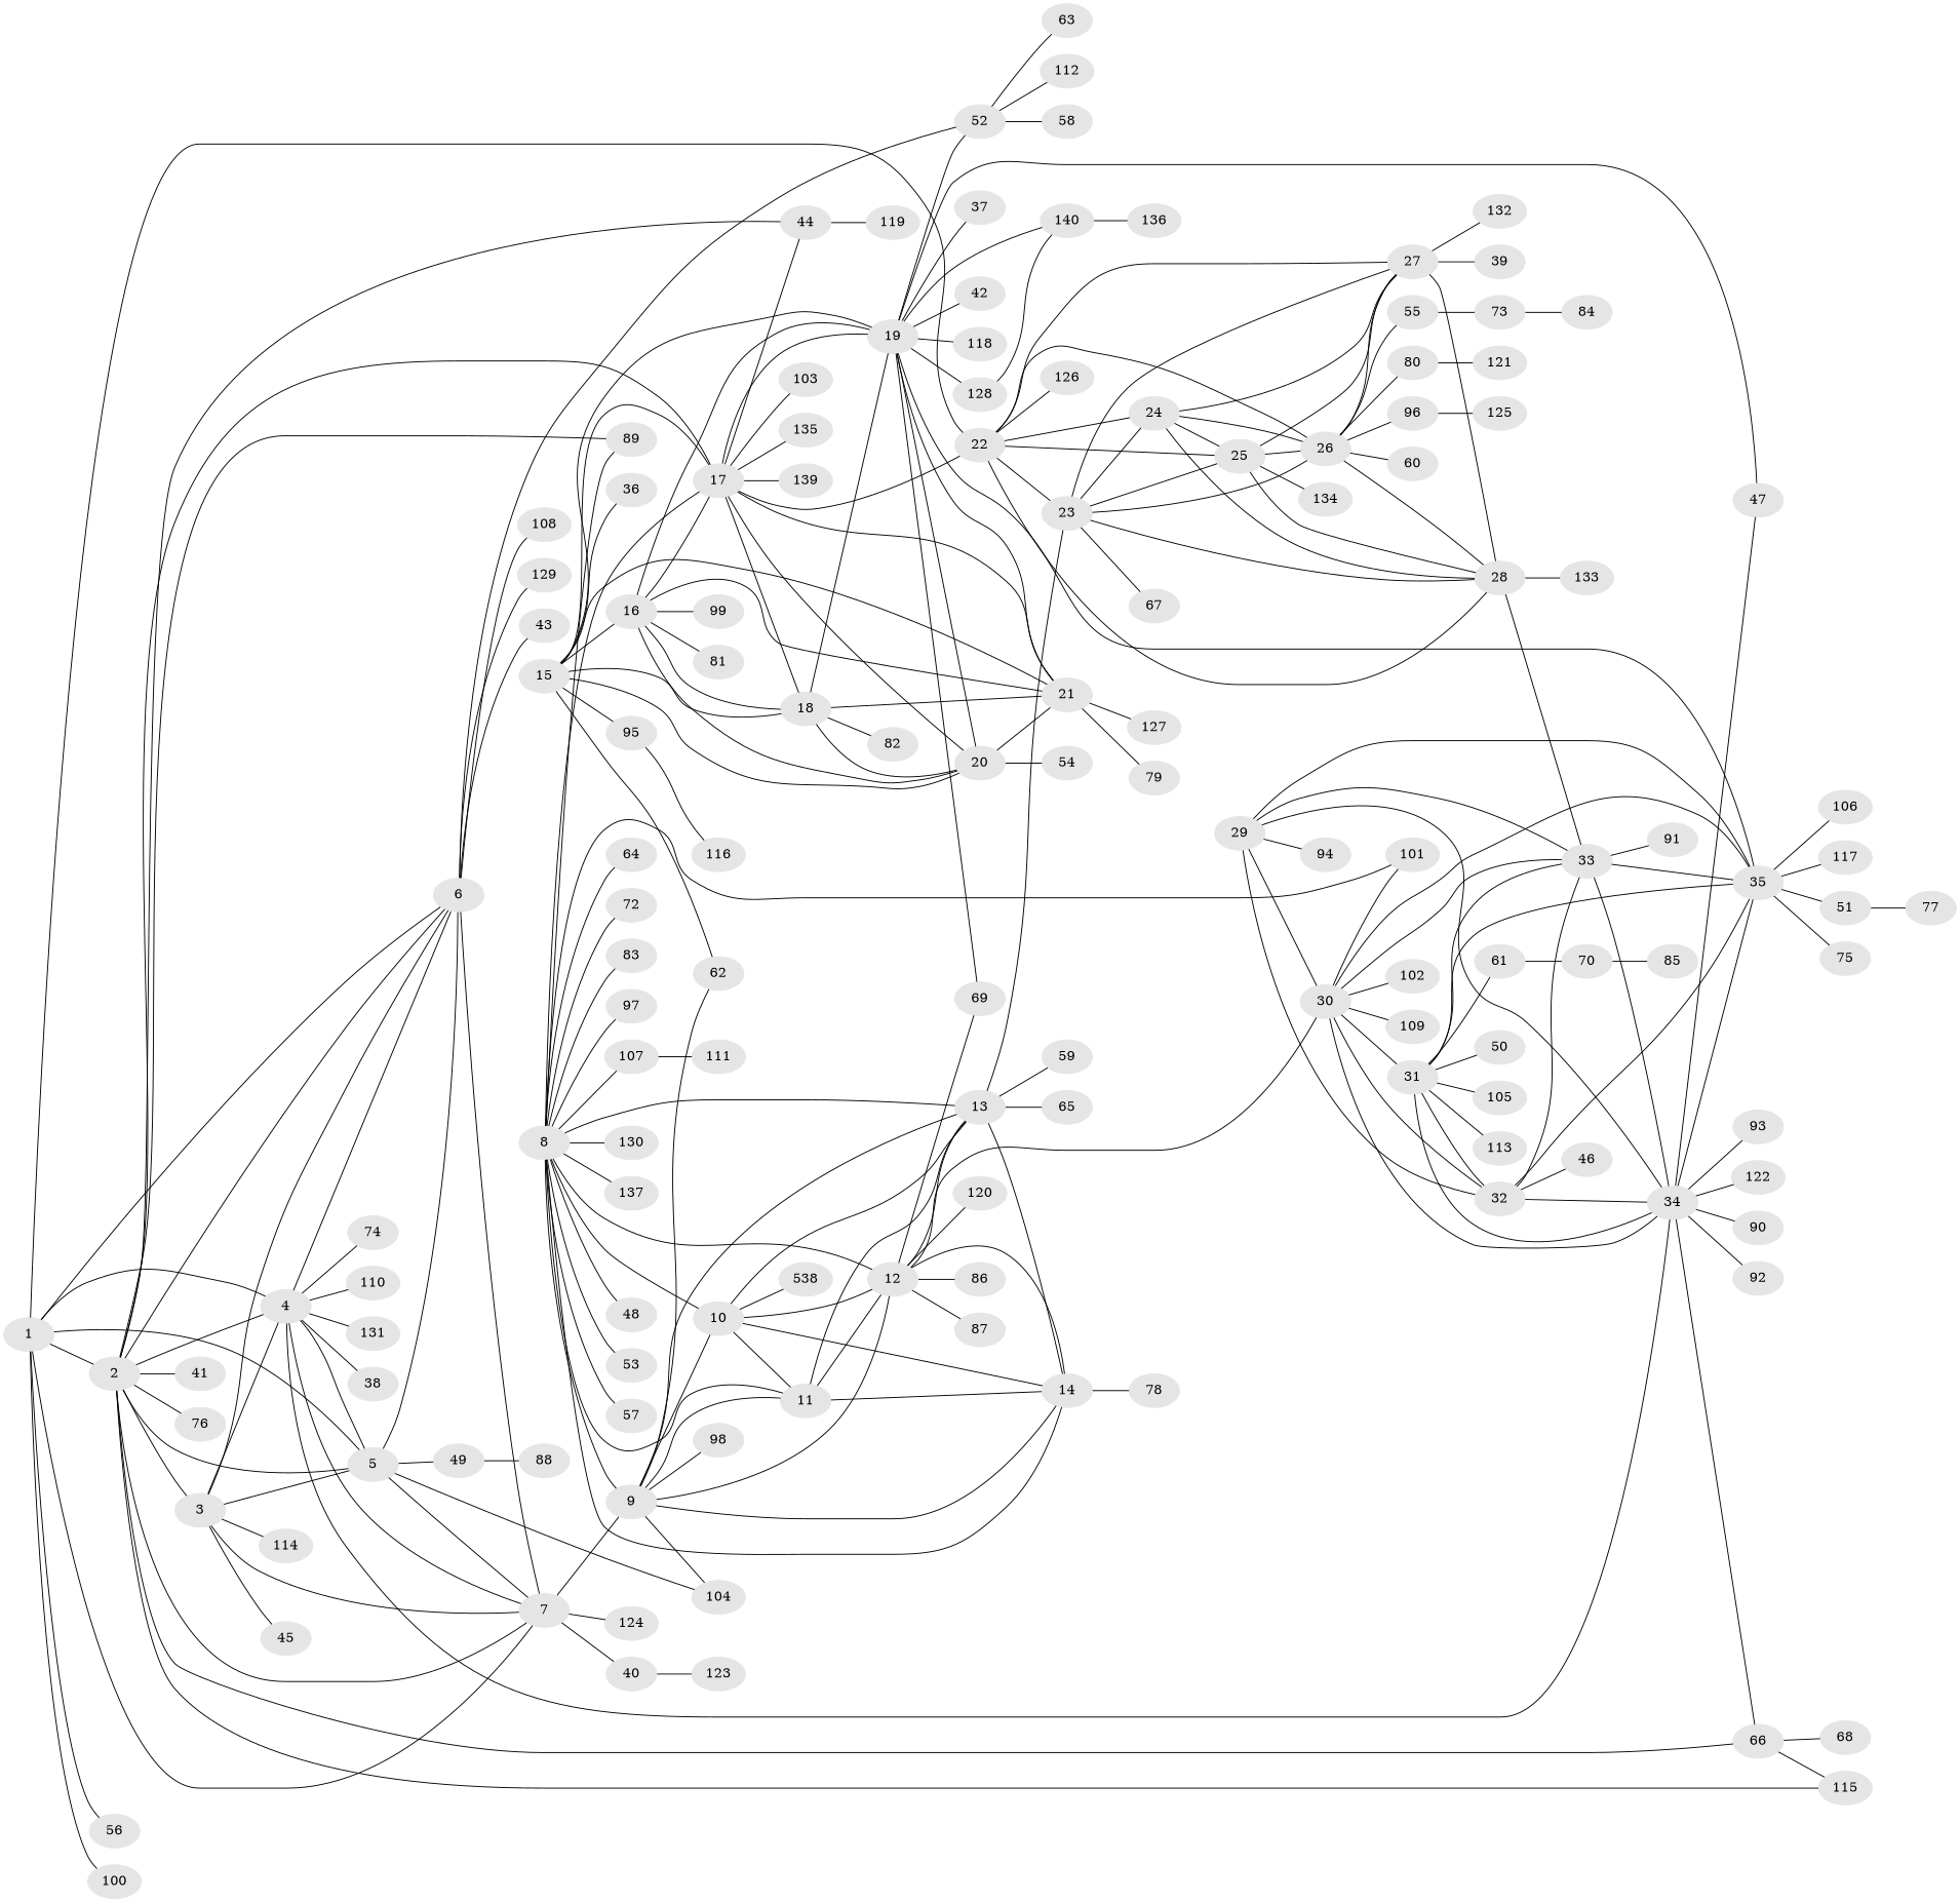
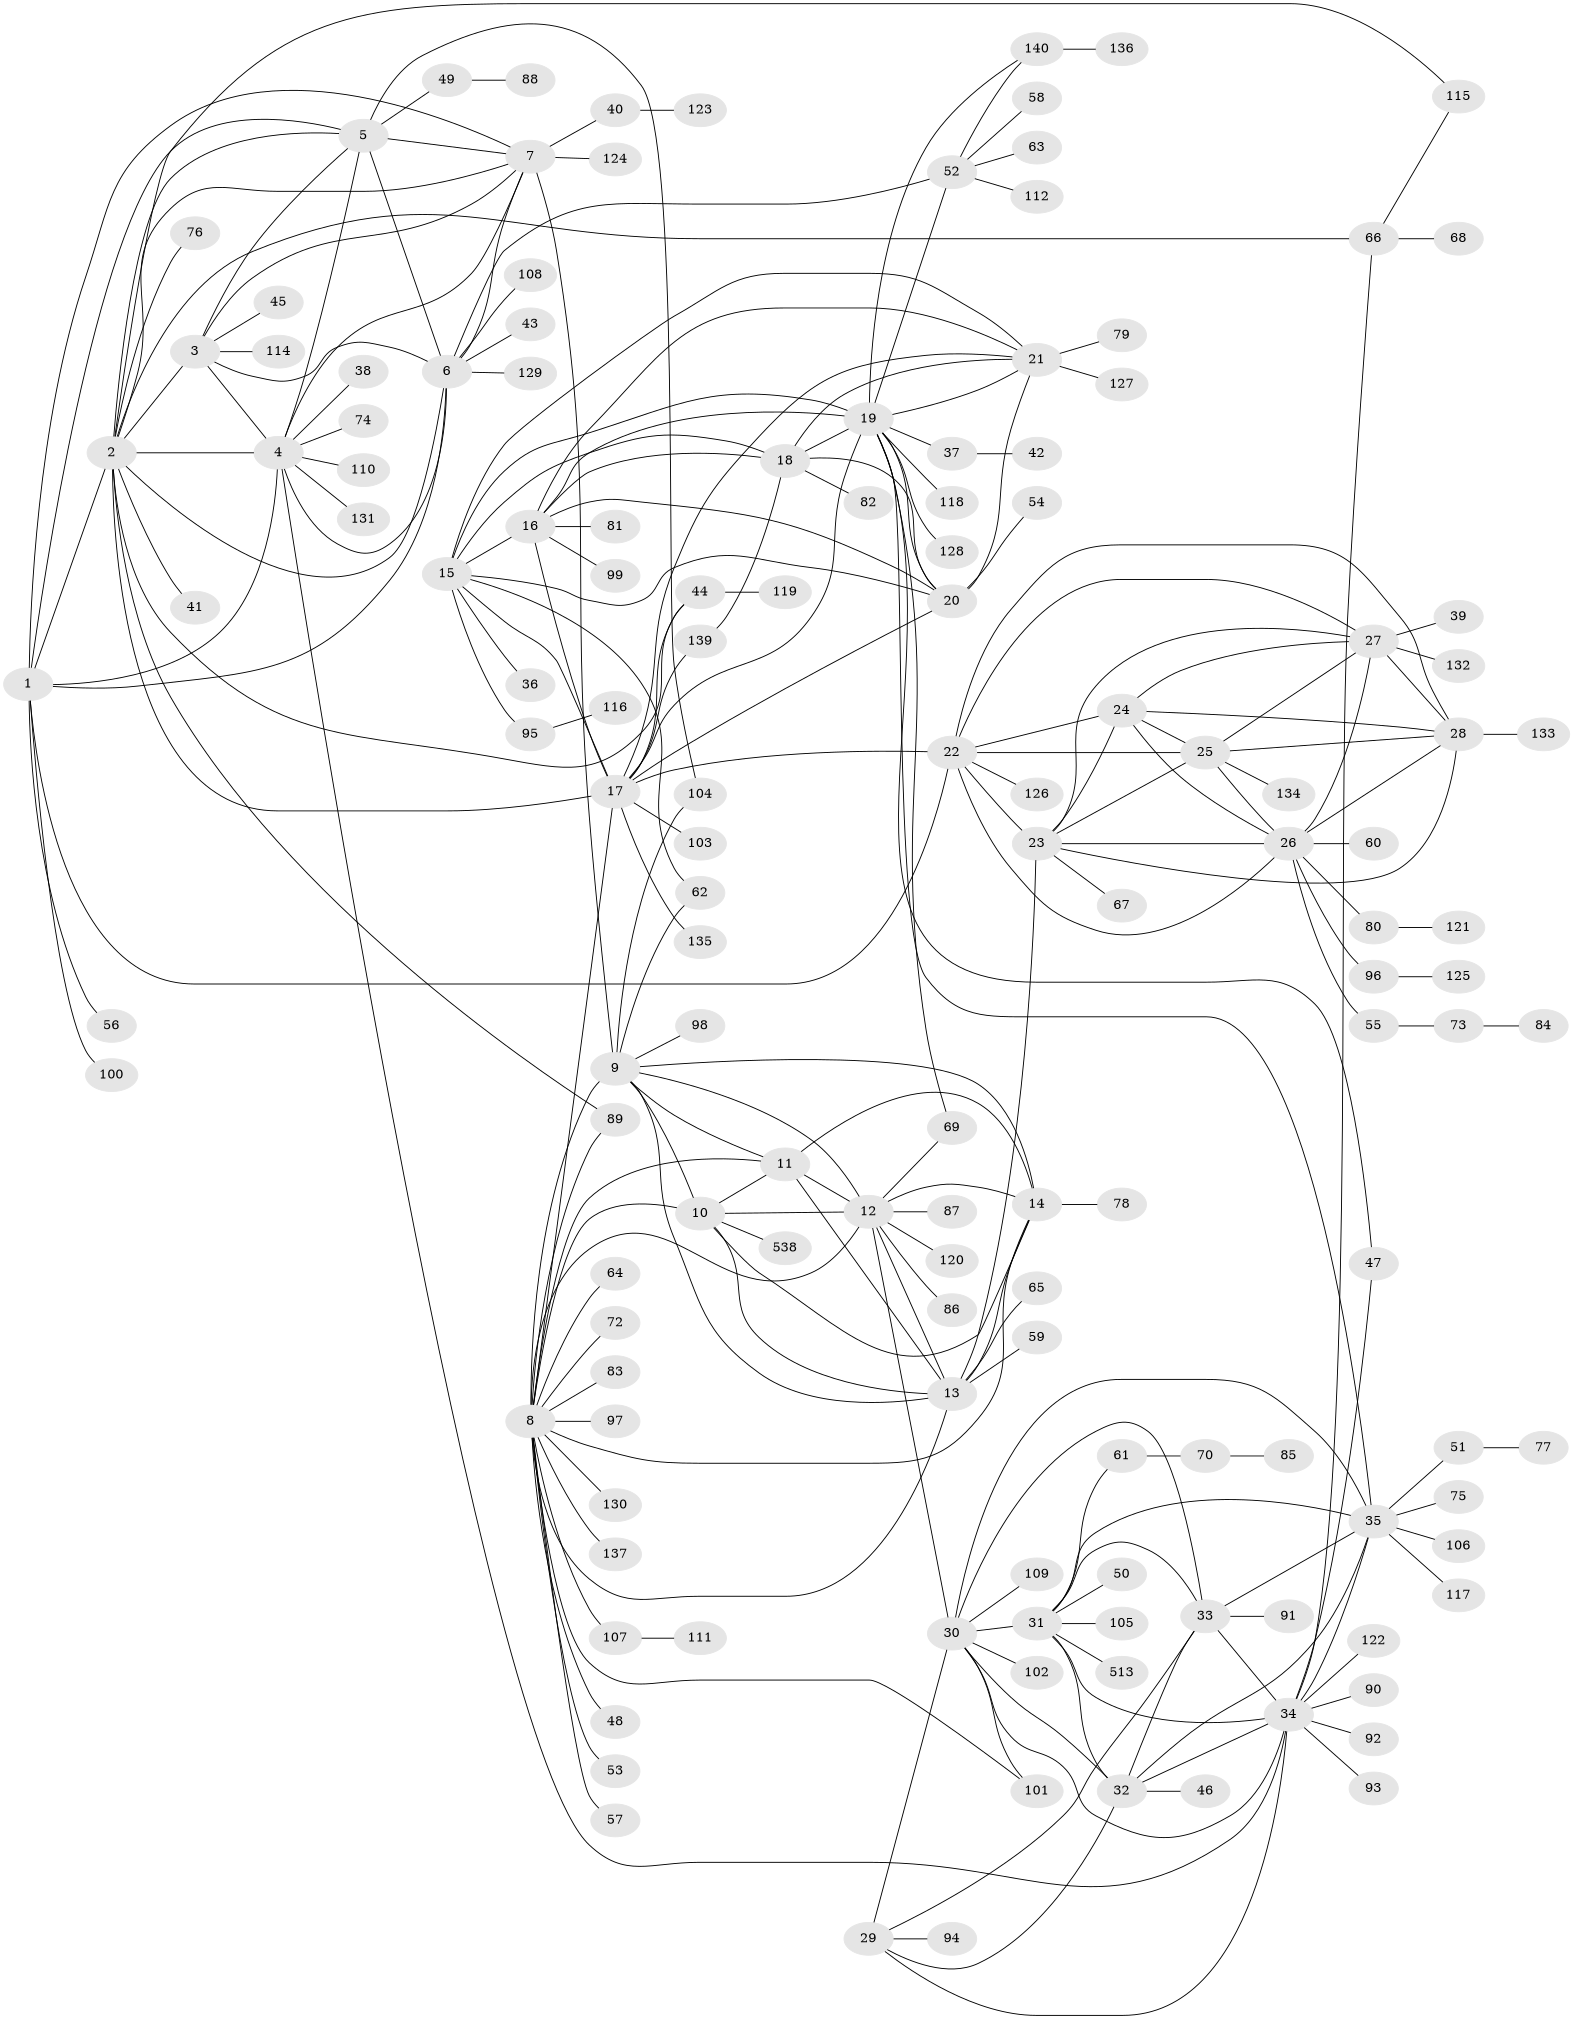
  graph {
    rankdir=LR
    node [color=gray90 style=filled]
    1
    2
    4
    5
    6
    7
    22
    56
    100
    3
    17
    41
    44
    66
    76
    89
    115
    45
    114
    34
    38
    74
    110
    131
    49
    104
    43
    52
    108
    129
    9
    40
    124
    23
    24
    25
    26
    27
    28
    126
    18
    19
    20
    21
    103
    135
    139
    119
    68
    35
    47
    90
    92
    93
    122
    88
    140
    58
    63
    112
    10
    11
    12
    13
    14
    62
    98
    123
    8
    48
    53
    57
    64
    72
    83
    97
    101
    107
    130
    137
    n81 [label=538]
    30
    69
    86
    87
    120
    59
    65
    78
    111
    33
    31
    32
    102
    109
    67
    15
    16
    36
    95
    81
    99
    82
    37
    42
    118
    128
    54
    79
    127
    116
    51
    75
    106
    117
    136
    134
    55
    60
    80
    96
    39
    132
    133
    73
    121
    125
    91
    29
    94
    50
    61
    105
-   113
+   113 [label=513]
    46
    70
    77
    84
    85
    1 -- 2
    1 -- 4
    1 -- 5
    1 -- 6
    1 -- 7
    1 -- 22
    1 -- 56
    1 -- 100
    2 -- 4
    2 -- 5
    2 -- 6
    2 -- 7
    2 -- 3
    2 -- 17
    2 -- 41
    2 -- 44
    2 -- 66
    2 -- 76
    2 -- 89
    2 -- 115
    4 -- 5
    4 -- 6
    4 -- 7
    4 -- 34
    4 -- 38
    4 -- 74
    4 -- 110
    4 -- 131
    5 -- 6
    5 -- 7
    5 -- 49
    5 -- 104
    6 -- 7
    6 -- 43
    6 -- 52
    6 -- 108
    6 -- 129
    7 -- 9
    7 -- 40
    7 -- 124
    22 -- 23
    22 -- 24
    22 -- 25
    22 -- 26
    22 -- 27
    22 -- 28
    22 -- 126
    3 -- 4
    3 -- 5
    3 -- 6
    3 -- 7
    3 -- 45
    3 -- 114
    17 -- 22
    17 -- 44
-   17 -- 18
+   139 -- 18
    17 -- 19
    17 -- 20
    17 -- 21
    17 -- 103
    17 -- 135
    17 -- 139
    44 -- 119
    66 -- 115
    66 -- 68
    34 -- 66
    34 -- 35
    34 -- 47
    34 -- 90
    34 -- 92
    34 -- 93
    34 -- 122
    49 -- 88
-   128 -- 140
+   52 -- 140
    52 -- 58
    52 -- 63
    52 -- 112
    9 -- 104
    9 -- 10
    9 -- 11
    9 -- 12
    9 -- 13
    9 -- 14
    9 -- 62
    9 -- 98
    40 -- 123
    23 -- 24
    23 -- 25
    23 -- 26
    23 -- 27
    23 -- 28
    23 -- 67
    24 -- 25
    24 -- 26
    24 -- 27
    24 -- 28
    25 -- 26
    25 -- 27
    25 -- 28
    25 -- 134
    26 -- 27
    26 -- 28
    26 -- 55
    26 -- 60
    26 -- 80
    26 -- 96
    27 -- 28
    27 -- 39
    27 -- 132
-   28 -- 33
    28 -- 133
    18 -- 19
    18 -- 20
    18 -- 21
    18 -- 82
    19 -- 52
    19 -- 20
    19 -- 21
    19 -- 35
    19 -- 47
    19 -- 140
    19 -- 69
    19 -- 37
-   19 -- 42
+   37 -- 42
    19 -- 118
    19 -- 128
    20 -- 21
    20 -- 54
    21 -- 79
    21 -- 127
    35 -- 51
    35 -- 75
    35 -- 106
    35 -- 117
    140 -- 136
    10 -- 11
    10 -- 12
    10 -- 13
    10 -- 14
    10 -- n81
    11 -- 12
    11 -- 13
    11 -- 14
    12 -- 13
    12 -- 14
    12 -- 30
    12 -- 69
    12 -- 86
    12 -- 87
    12 -- 120
    13 -- 23
    13 -- 14
    13 -- 59
    13 -- 65
    14 -- 78
    8 -- 17
    8 -- 89
    8 -- 9
    8 -- 10
    8 -- 11
    8 -- 12
    8 -- 13
    8 -- 14
    8 -- 48
    8 -- 53
    8 -- 57
    8 -- 64
    8 -- 72
    8 -- 83
    8 -- 97
    8 -- 101
    8 -- 107
    8 -- 130
    8 -- 137
    107 -- 111
    30 -- 34
    30 -- 35
    30 -- 101
    30 -- 33
    30 -- 31
    30 -- 32
    30 -- 102
    30 -- 109
    33 -- 34
    33 -- 35
    33 -- 91
    31 -- 34
    31 -- 35
    31 -- 33
    31 -- 32
    31 -- 50
    31 -- 61
    31 -- 105
    31 -- 113
    32 -- 34
    32 -- 35
    32 -- 33
    32 -- 46
    15 -- 17
    15 -- 18
    15 -- 19
    15 -- 20
    15 -- 21
    15 -- 62
    15 -- 16
    15 -- 36
    15 -- 95
    16 -- 17
    16 -- 18
    16 -- 19
    16 -- 20
    16 -- 21
    16 -- 81
    16 -- 99
    95 -- 116
    51 -- 77
    55 -- 73
    80 -- 121
    96 -- 125
    73 -- 84
    29 -- 34
-   29 -- 35
    29 -- 30
    29 -- 33
    29 -- 32
    29 -- 94
    61 -- 70
    70 -- 85
  }
